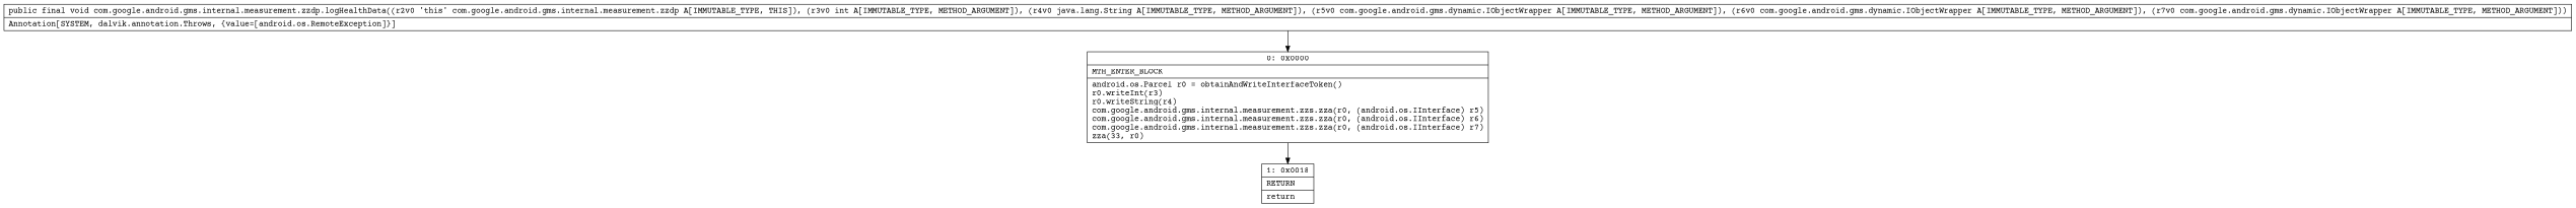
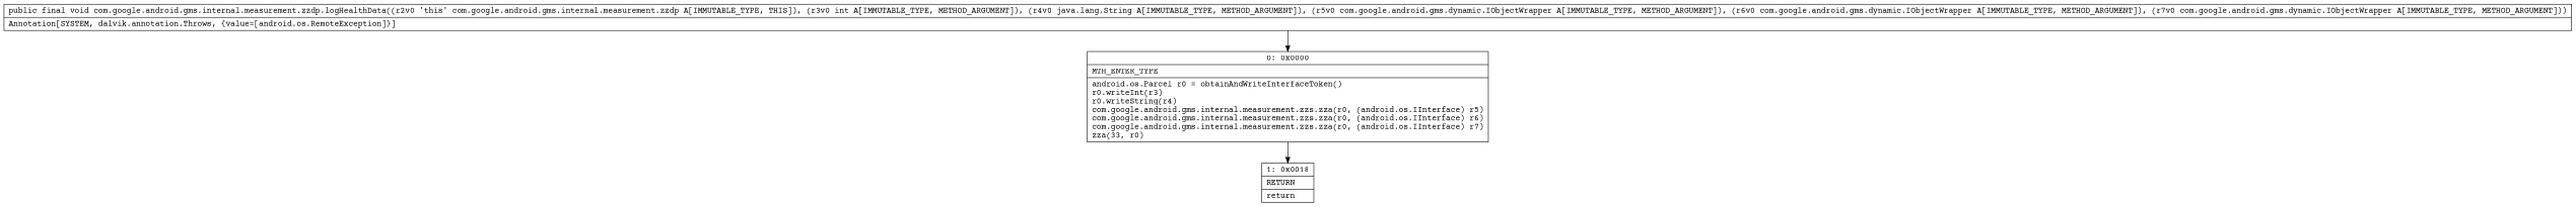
  digraph {
    fontname="Courier Prime"
    node [shape=record fontname="Courier Prime"]
    edge [fontname="Courier Prime"]
-   n1 [label="{0\:\ 0x0000|MTH_ENTER_BLOCK\l|android.os.Parcel r0 = obtainAndWriteInterfaceToken()\lr0.writeInt(r3)\lr0.writeString(r4)\lcom.google.android.gms.internal.measurement.zzs.zza(r0, (android.os.IInterface) r5)\lcom.google.android.gms.internal.measurement.zzs.zza(r0, (android.os.IInterface) r6)\lcom.google.android.gms.internal.measurement.zzs.zza(r0, (android.os.IInterface) r7)\lzza(33, r0)\l}"]
+   n1 [label="{0\:\ 0x0000|MTH_ENTER_TYPE\l|android.os.Parcel r0 = obtainAndWriteInterfaceToken()\lr0.writeInt(r3)\lr0.writeString(r4)\lcom.google.android.gms.internal.measurement.zzs.zza(r0, (android.os.IInterface) r5)\lcom.google.android.gms.internal.measurement.zzs.zza(r0, (android.os.IInterface) r6)\lcom.google.android.gms.internal.measurement.zzs.zza(r0, (android.os.IInterface) r7)\lzza(33, r0)\l}"]
    n2 [label="{1\:\ 0x0018|RETURN\l|return\l}"]
    n3 [label="{public final void com.google.android.gms.internal.measurement.zzdp.logHealthData((r2v0 'this' com.google.android.gms.internal.measurement.zzdp A[IMMUTABLE_TYPE, THIS]), (r3v0 int A[IMMUTABLE_TYPE, METHOD_ARGUMENT]), (r4v0 java.lang.String A[IMMUTABLE_TYPE, METHOD_ARGUMENT]), (r5v0 com.google.android.gms.dynamic.IObjectWrapper A[IMMUTABLE_TYPE, METHOD_ARGUMENT]), (r6v0 com.google.android.gms.dynamic.IObjectWrapper A[IMMUTABLE_TYPE, METHOD_ARGUMENT]), (r7v0 com.google.android.gms.dynamic.IObjectWrapper A[IMMUTABLE_TYPE, METHOD_ARGUMENT]))  | Annotation[SYSTEM, dalvik.annotation.Throws, \{value=[android.os.RemoteException]\}]\l}"]
    n1 -> n2
    n3 -> n1
  }
